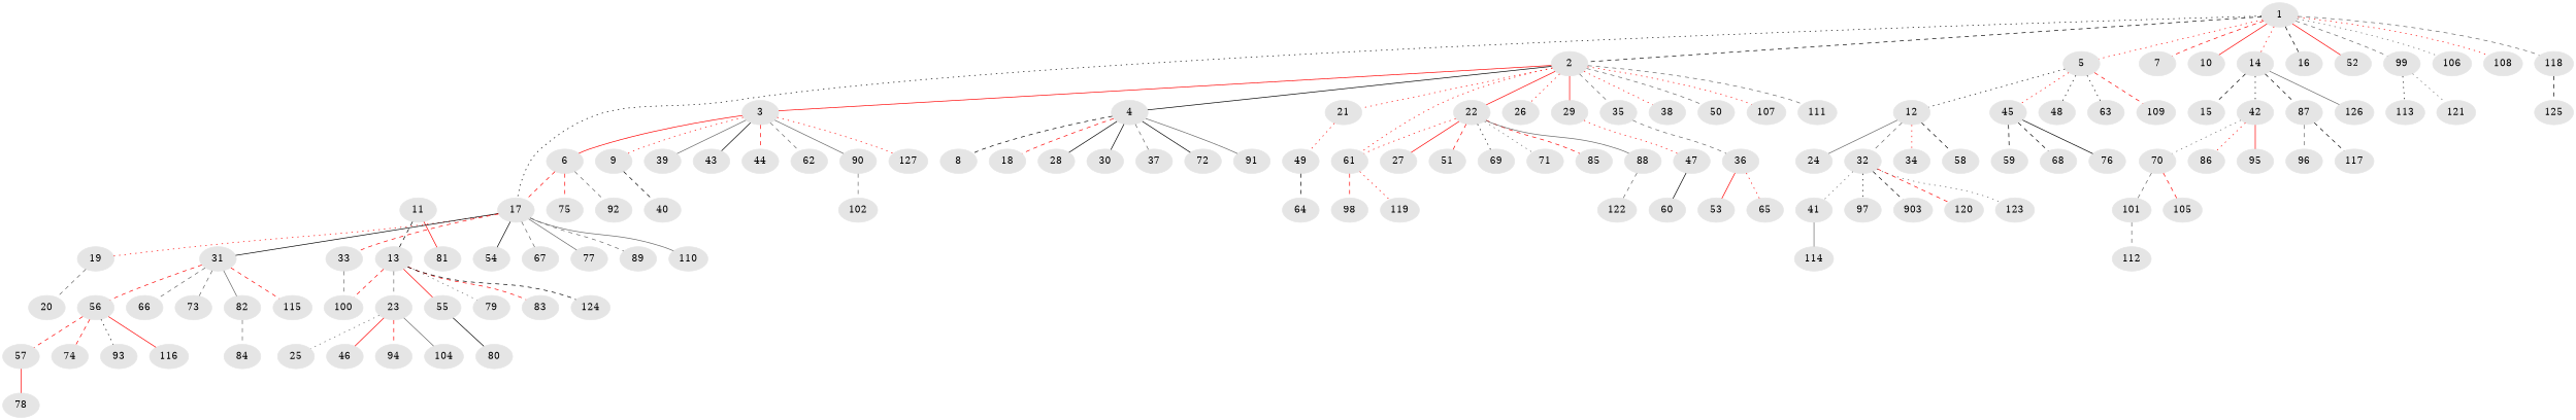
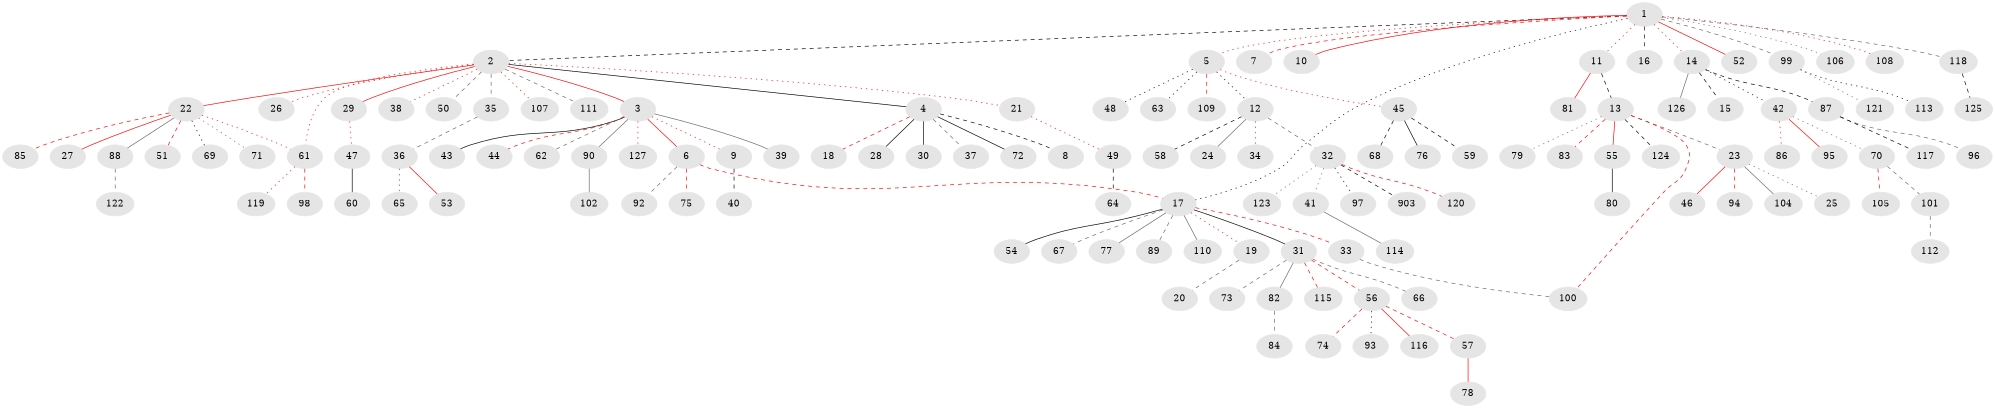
  graph {
    node [color=gray90 style=filled]
    edge [color=red style=dashed]
    1
    2
    5
    7
    10
    11
    14
    16
    17
    52
    99
    106
    108
    118
    3
    4
    21
    22
    26
    29
    35
    38
    50
    61
    107
    111
    12
    45
    48
    63
    109
    13
    81
    15
    42
    87
    126
    19
    31
    33
    54
    67
    77
    89
    110
    113
    121
    125
    6
    9
    39
    43
    44
    62
    90
    127
    8
    18
    28
    30
    37
    72
-   91
    49
    27
    51
    69
    71
    85
    88
    47
    36
    98
    119
    75
    92
    40
    102
    24
    32
    34
    58
    59
    68
    76
    23
    55
    79
    83
    100
    124
    41
    97
    n94 [label=903]
    120
    123
    25
    46
    94
    104
    80
    70
    86
    95
    96
    117
    20
    56
    66
    73
    82
    115
    64
    122
    60
    57
    74
    93
    116
    84
    114
    53
    65
    101
    105
    78
    112
    1 -- 2 [color=black]
    1 -- 5 [style=dotted]
    1 -- 7
    1 -- 10 [style=solid]
+   1 -- 11 [style=dotted]
    1 -- 14 [style=dotted]
    1 -- 16 [color=black]
    1 -- 17 [color=black style=dotted]
    1 -- 52 [style=solid]
    1 -- 99 [color=gray40]
    1 -- 106 [color=gray40 style=dotted]
    1 -- 108 [style=dotted]
    1 -- 118 [color=gray40]
    2 -- 3 [style=solid]
    2 -- 4 [color=black style=solid]
    2 -- 21 [style=dotted]
    2 -- 22 [style=solid]
    2 -- 26 [style=dotted]
    2 -- 29 [style=solid]
    2 -- 35 [color=gray40]
    2 -- 38 [style=dotted]
    2 -- 50 [color=gray40]
    2 -- 61 [style=dotted]
    2 -- 107 [style=dotted]
    2 -- 111 [color=gray40]
    5 -- 12 [color=black style=dotted]
    5 -- 45 [style=dotted]
    5 -- 48 [color=black style=dotted]
    5 -- 63 [color=black style=dotted]
    5 -- 109
    11 -- 13 [color=black]
    11 -- 81 [style=solid]
    14 -- 15 [color=black]
    14 -- 42 [color=black style=dotted]
    14 -- 87 [color=black]
    14 -- 126 [color=gray40 style=solid]
    17 -- 19 [style=dotted]
    17 -- 31 [color=black style=solid]
    17 -- 33
    17 -- 54 [color=black style=solid]
    17 -- 67 [color=gray40]
    17 -- 77 [color=gray40 style=solid]
    17 -- 89 [color=gray40]
    17 -- 110 [color=gray40 style=solid]
    99 -- 113 [color=black style=dotted]
    99 -- 121 [color=gray40 style=dotted]
    118 -- 125 [color=black]
    3 -- 6 [style=solid]
    3 -- 9 [style=dotted]
    3 -- 39 [color=gray40 style=solid]
    3 -- 43 [color=black style=solid]
    3 -- 44
    3 -- 62 [color=gray40]
    3 -- 90 [color=gray40 style=solid]
    3 -- 127 [style=dotted]
    4 -- 8 [color=black]
    4 -- 18
    4 -- 28 [color=black style=solid]
    4 -- 30 [color=black style=solid]
    4 -- 37 [color=gray40]
    4 -- 72 [color=black style=solid]
-   4 -- 91 [color=gray40 style=solid]
    21 -- 49 [style=dotted]
    22 -- 61 [style=dotted]
    22 -- 27 [style=solid]
    22 -- 51
    22 -- 69 [color=black style=dotted]
    22 -- 71 [color=gray40 style=dotted]
    22 -- 85
    22 -- 88 [color=gray40 style=solid]
    29 -- 47 [style=dotted]
    35 -- 36 [color=gray40]
    61 -- 98
    61 -- 119 [style=dotted]
    12 -- 24 [color=gray40 style=solid]
    12 -- 32 [color=gray40]
    12 -- 34 [style=dotted]
    12 -- 58 [color=black]
    45 -- 59 [color=black]
    45 -- 68 [color=black]
    45 -- 76 [color=black style=solid]
    13 -- 23 [color=gray40]
    13 -- 55 [style=solid]
    13 -- 79 [color=gray40 style=dotted]
    13 -- 83
    13 -- 100
    13 -- 124 [color=black]
    42 -- 70 [color=gray40 style=dotted]
    42 -- 86 [style=dotted]
    42 -- 95 [style=solid]
    87 -- 96 [color=gray40]
    87 -- 117 [color=black]
    19 -- 20 [color=gray40]
    31 -- 56
    31 -- 66 [color=gray40]
    31 -- 73 [color=gray40]
    31 -- 82 [color=gray40 style=solid]
    31 -- 115
    33 -- 100 [color=gray40]
    6 -- 17
    6 -- 75
    6 -- 92 [color=gray40]
    9 -- 40 [color=black]
-   90 -- 102 [color=gray40]
+   90 -- 102 [color=gray40 style=solid]
    49 -- 64 [color=black]
    88 -- 122 [color=gray40]
    47 -- 60 [color=black style=solid]
    36 -- 53 [style=solid]
    36 -- 65 [style=dotted]
    32 -- 41 [color=gray40 style=dotted]
    32 -- 97 [color=black style=dotted]
    32 -- n94 [color=black]
    32 -- 120
    32 -- 123 [color=gray40 style=dotted]
    23 -- 25 [color=gray40 style=dotted]
    23 -- 46 [style=solid]
    23 -- 94
    23 -- 104 [color=gray40 style=solid]
    55 -- 80 [color=black style=solid]
    41 -- 114 [color=gray40 style=solid]
    70 -- 101 [color=gray40]
    70 -- 105
    56 -- 57
    56 -- 74
    56 -- 93 [color=black style=dotted]
    56 -- 116 [style=solid]
    82 -- 84 [color=gray40]
    57 -- 78 [style=solid]
    101 -- 112 [color=gray40]
  }
